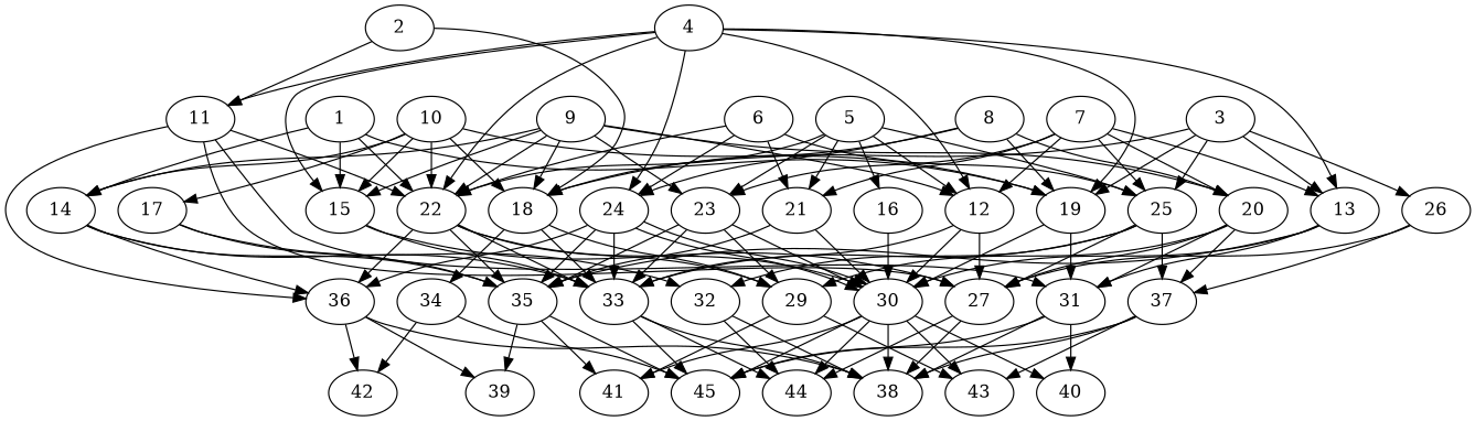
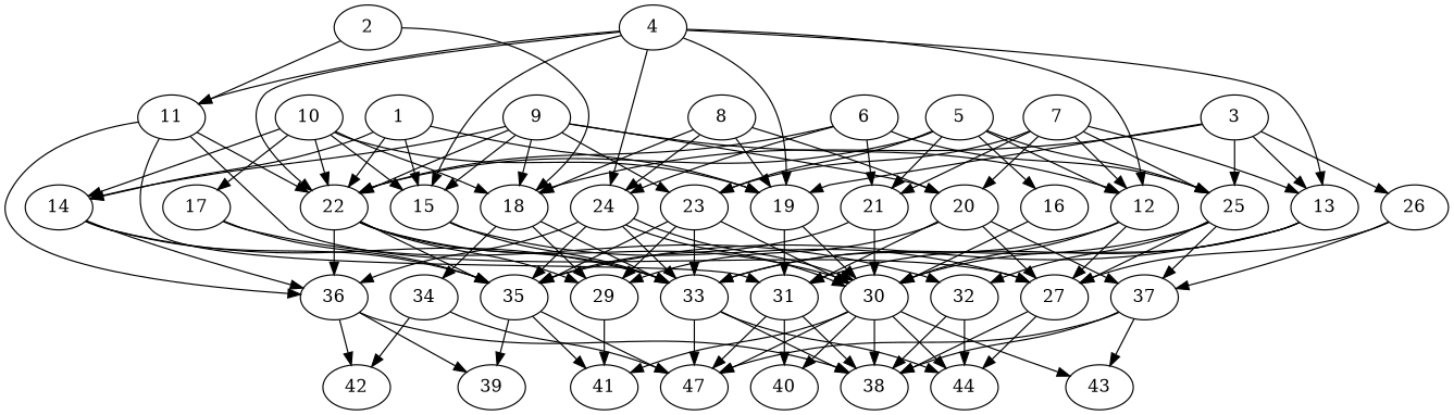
  digraph {
    node [alpha=0.12]
    1 [alpha=0.01 expect_size=28856320]
    14 [alpha=0.13 expect_size=21830656]
    15 [alpha=0.00 expect_size=51386368]
    19 [alpha=0.08 expect_size=51821568]
    22 [alpha=0.15 expect_size=16948224]
    35 [alpha=0.16 expect_size=49606656]
    36 [alpha=0.13 expect_size=49729536]
    33 [alpha=0.20 expect_size=47063040]
    27 [alpha=0.10 expect_size=37934080]
    31 [expect_size=37084160]
    30 [alpha=0.08 expect_size=28443648]
    29 [alpha=0.05 expect_size=9474048]
-   45 [alpha=0.20 expect_size=49666048]
+   45 [alpha=0.20 expect_size=49666048 label=47]
    39 [alpha=0.05 expect_size=24178688]
    41 [alpha=0.05 expect_size=6327296]
    38 [alpha=0.15 expect_size=25345024]
    42 [expect_size=34440192]
    44 [alpha=0.07 expect_size=30944256]
    40 [alpha=0.04 expect_size=35264512]
    43 [alpha=0.15 expect_size=31397888]
    2 [expect_size=5268480]
    11 [alpha=0.02 expect_size=7941120]
    18 [alpha=0.09 expect_size=47699968]
    34 [alpha=0.08 expect_size=51156992]
    3 [alpha=0.13 expect_size=7971840]
    13 [expect_size=38982656]
    25 [alpha=0.00 expect_size=8507392]
    26 [alpha=0.20 expect_size=9601024]
    32 [alpha=0.19 expect_size=11825152]
    37 [alpha=0.05 expect_size=49035264]
    4 [alpha=0.13 expect_size=30742528]
    12 [expect_size=11411456]
    24 [alpha=0.19 expect_size=24685568]
    5 [alpha=0.10 expect_size=12560384]
    16 [expect_size=28403712]
    21 [alpha=0.09 expect_size=11544576]
    23 [alpha=0.02 expect_size=44692480]
    6 [alpha=0.05 expect_size=49937408]
    7 [alpha=0.03 expect_size=30248960]
    20 [alpha=0.04 expect_size=26964992]
    8 [alpha=0.02 expect_size=50763776]
    9 [alpha=0.09 expect_size=42155008]
    10 [alpha=0.13 expect_size=47340544]
    17 [alpha=0.19 expect_size=39452672]
    1 -> 14
    1 -> 15
    1 -> 19
    1 -> 22
    14 -> 35
    14 -> 36
    14 -> 33
    15 -> 33
    15 -> 27
    19 -> 31
    19 -> 30
    22 -> 35
    22 -> 36
    22 -> 33
    22 -> 30
    22 -> 29
    35 -> 45
    35 -> 39
    35 -> 41
    36 -> 39
    36 -> 38
    36 -> 42
    33 -> 45
    33 -> 38
    33 -> 44
    27 -> 38
    27 -> 44
    31 -> 45
    31 -> 38
    31 -> 40
    30 -> 45
    30 -> 41
    30 -> 38
    30 -> 44
    30 -> 40
    30 -> 43
    29 -> 41
-   29 -> 43
    2 -> 11
    2 -> 18
    11 -> 22
    11 -> 36
    11 -> 27
    11 -> 31
    18 -> 33
    18 -> 29
    18 -> 34
    34 -> 45
    34 -> 42
    3 -> 19
    3 -> 18
    3 -> 13
    3 -> 25
    3 -> 26
    13 -> 35
    13 -> 31
    13 -> 30
    25 -> 33
    25 -> 27
    25 -> 32
    25 -> 37
    26 -> 27
    26 -> 37
    32 -> 38
    32 -> 44
    37 -> 45
    37 -> 38
    37 -> 43
    4 -> 15
    4 -> 19
    4 -> 22
    4 -> 11
    4 -> 13
    4 -> 12
    4 -> 24
    12 -> 33
    12 -> 27
    12 -> 30
    24 -> 35
    24 -> 36
    24 -> 33
    24 -> 30
    24 -> 30
    5 -> 22
    5 -> 25
    5 -> 12
    5 -> 16
    5 -> 21
    5 -> 23
    16 -> 30
    21 -> 35
    21 -> 30
    23 -> 35
    23 -> 33
    23 -> 30
    23 -> 29
    6 -> 22
    6 -> 25
    6 -> 24
    6 -> 21
    7 -> 13
    7 -> 25
    7 -> 12
    7 -> 21
    7 -> 23
    7 -> 20
    20 -> 27
    20 -> 31
    20 -> 29
    20 -> 37
    8 -> 19
    8 -> 18
    8 -> 24
    8 -> 20
    9 -> 14
    9 -> 15
    9 -> 22
    9 -> 18
    9 -> 12
    9 -> 23
    9 -> 20
    10 -> 14
    10 -> 15
    10 -> 19
    10 -> 22
    10 -> 18
    10 -> 17
    17 -> 35
    17 -> 32
  }
